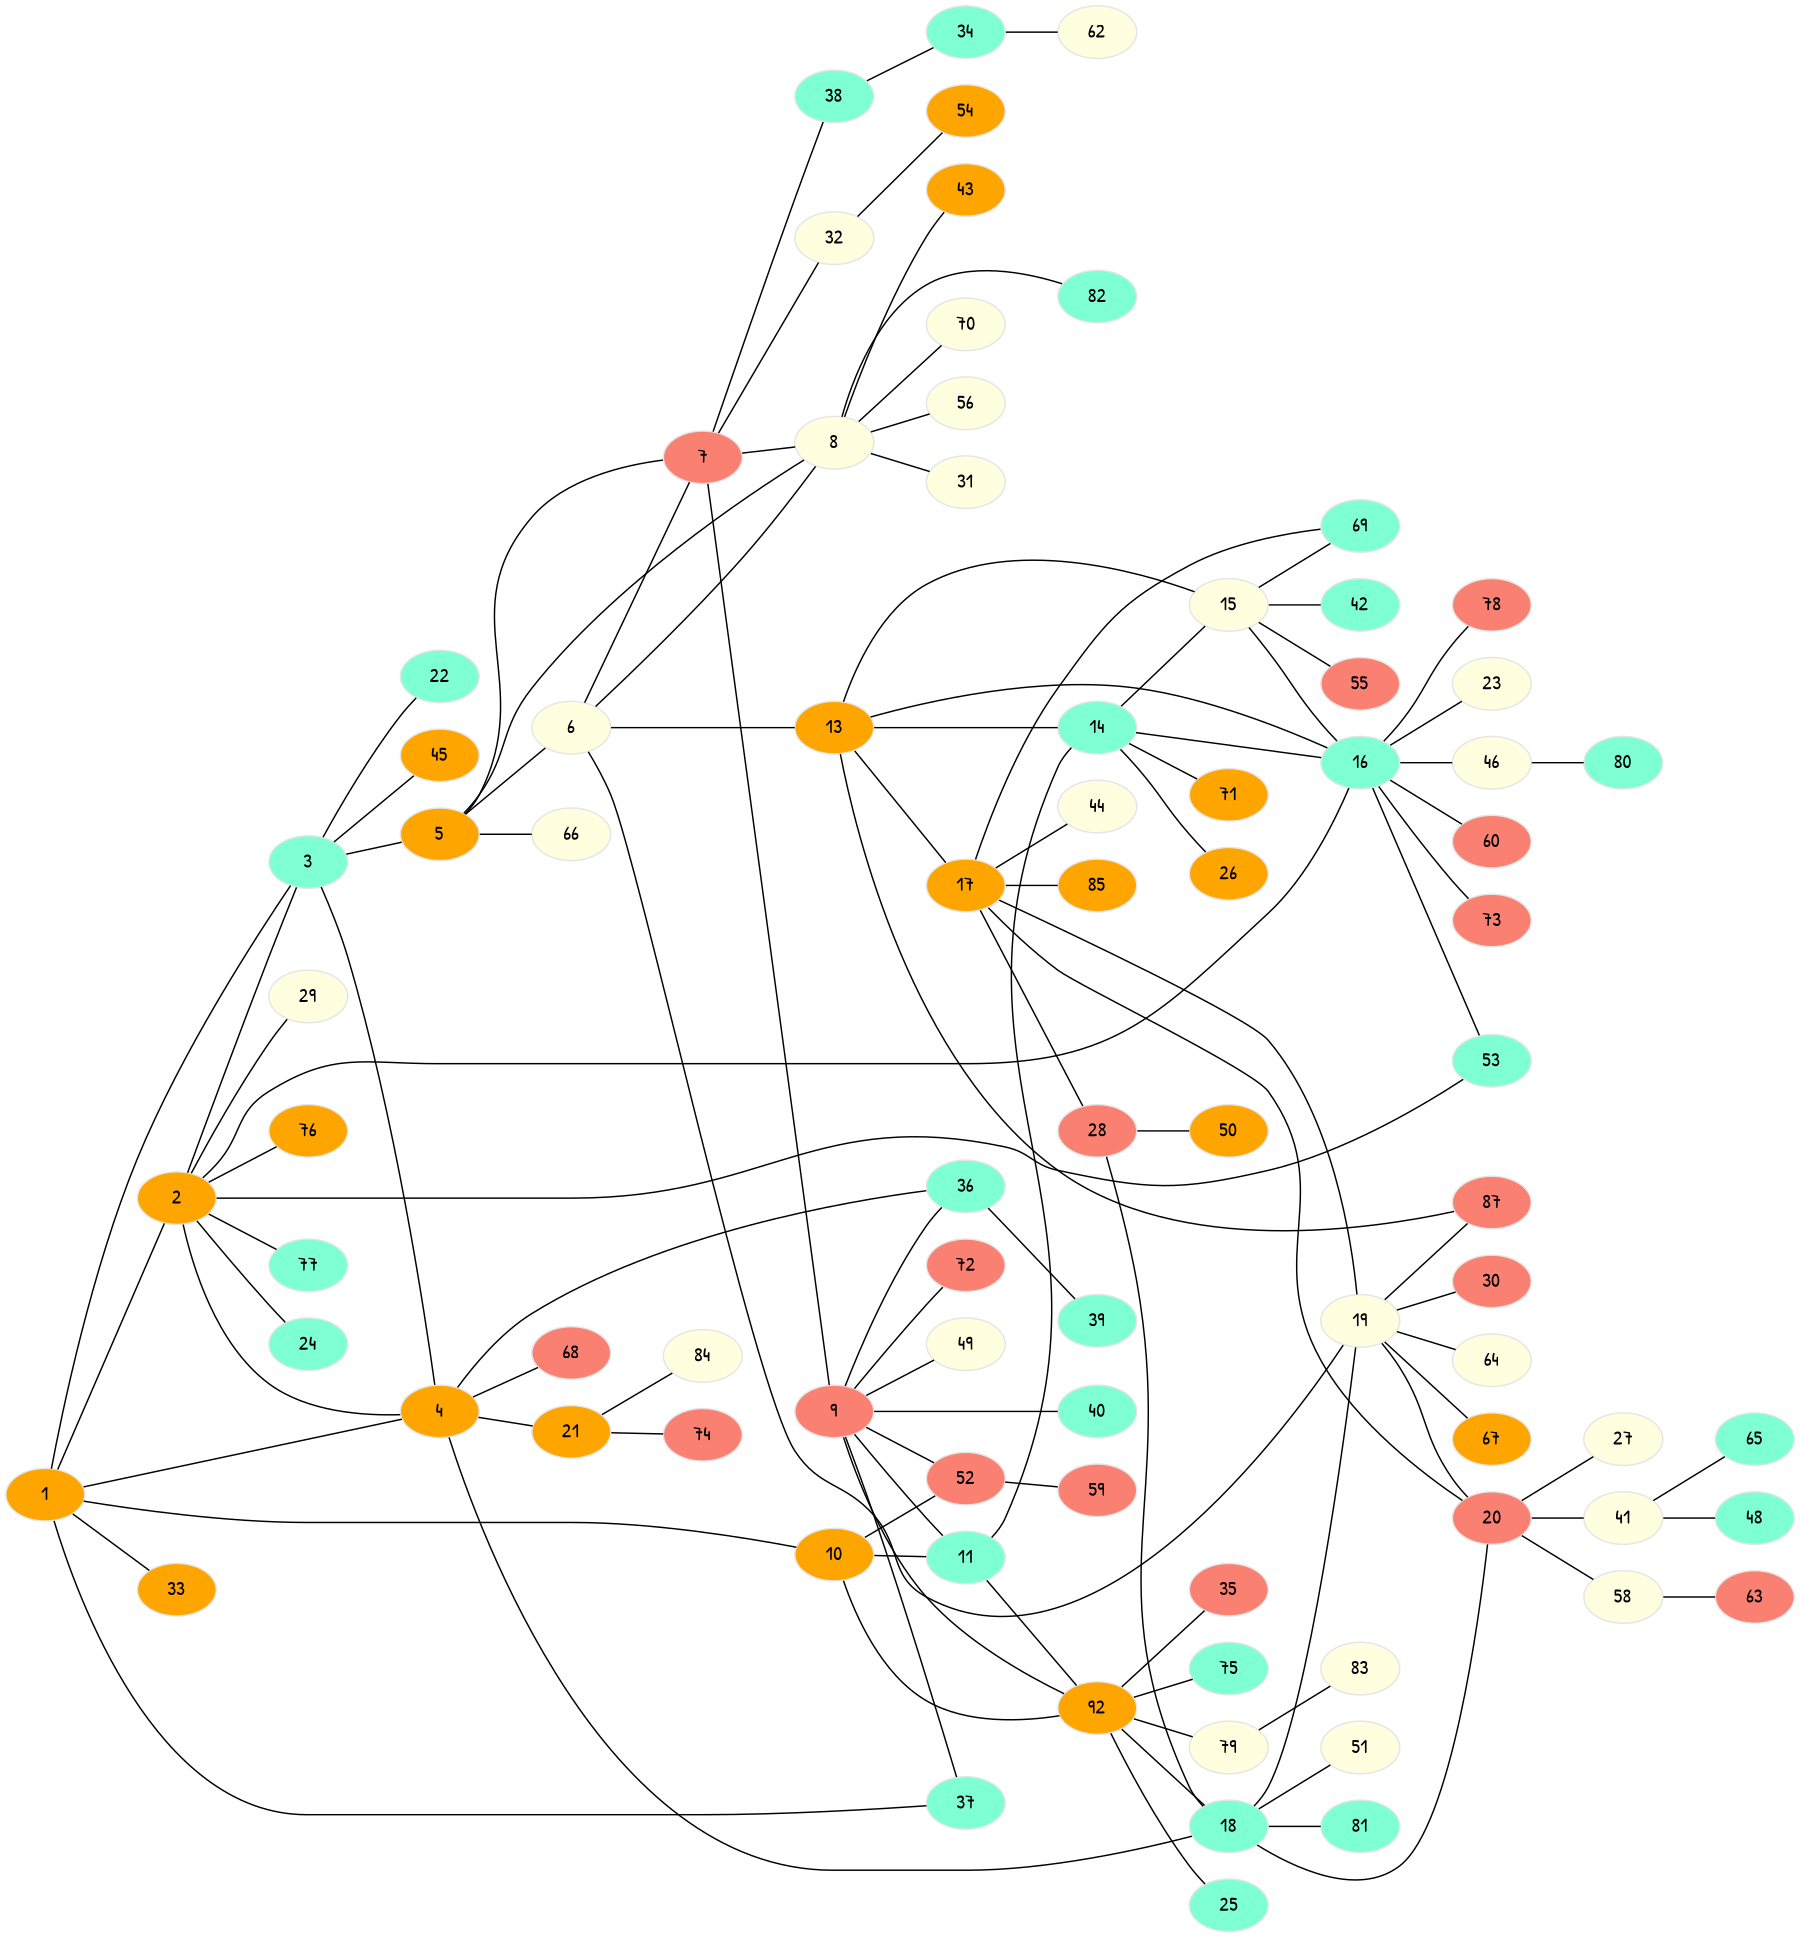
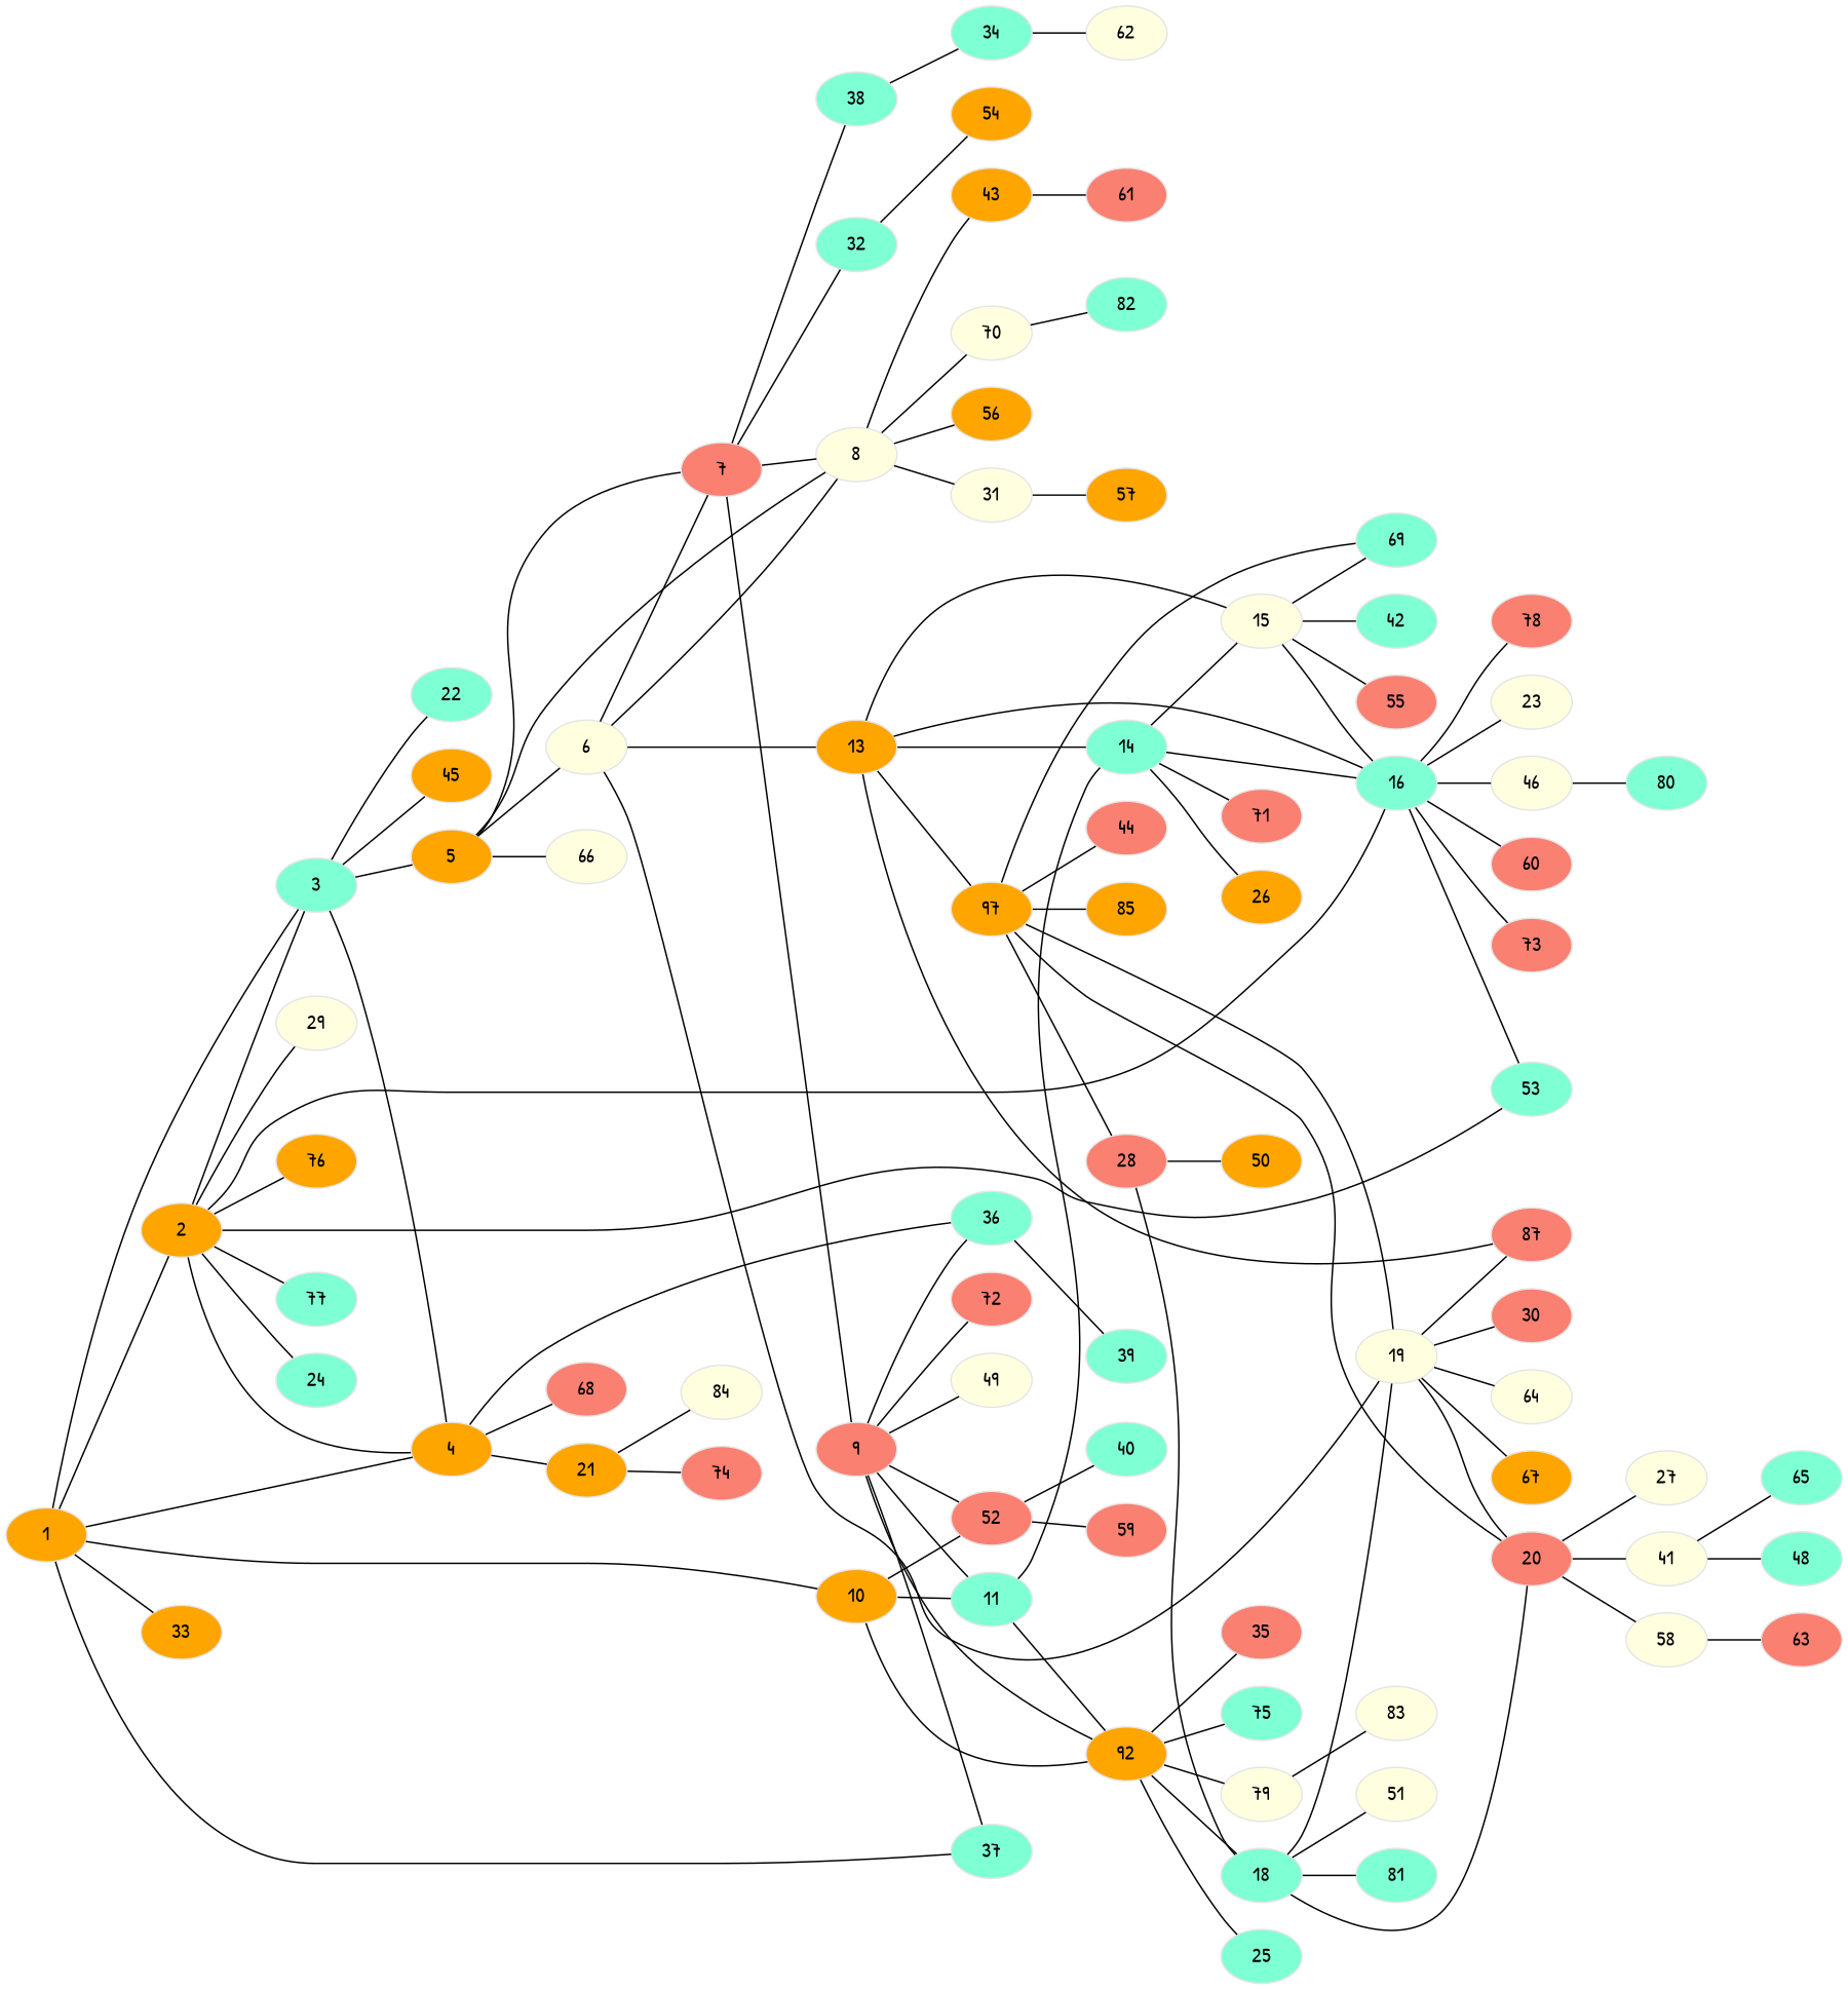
  graph {
    fontname="Patrick Hand"
    rankdir=LR
    node [color=gray90 fillcolor=aquamarine fontname="Patrick Hand" style=filled]
    edge [fontname="Patrick Hand"]
    1 [fillcolor=orange]
    2 [fillcolor=orange]
    3
    4 [fillcolor=orange]
    10 [fillcolor=orange]
    33 [fillcolor=orange]
    37
    16
    24
    29 [fillcolor=lightyellow]
    53
    76 [fillcolor=orange]
    77
    5 [fillcolor=orange]
    22
    45 [fillcolor=orange]
    18
    21 [fillcolor=orange]
    36
    68 [fillcolor=salmon]
    11
    n22 [fillcolor=orange label=92]
    52 [fillcolor=salmon]
    23 [fillcolor=lightyellow]
    46 [fillcolor=lightyellow]
    60 [fillcolor=salmon]
    73 [fillcolor=salmon]
    78 [fillcolor=salmon]
    6 [fillcolor=lightyellow]
    7 [fillcolor=salmon]
    8 [fillcolor=lightyellow]
    66 [fillcolor=lightyellow]
    19 [fillcolor=lightyellow]
    20 [fillcolor=salmon]
    51 [fillcolor=lightyellow]
    81
    74 [fillcolor=salmon]
    84 [fillcolor=lightyellow]
    39
    13 [fillcolor=orange]
    9 [fillcolor=salmon]
-   32 [fillcolor=lightyellow]
+   32
    38
    31 [fillcolor=lightyellow]
    43 [fillcolor=orange]
-   56 [fillcolor=lightyellow]
+   56 [fillcolor=orange]
    70 [fillcolor=lightyellow]
    82
    14
    15 [fillcolor=lightyellow]
-   17 [fillcolor=orange]
+   17 [fillcolor=orange label=97]
    n52 [fillcolor=salmon label=87]
    30 [fillcolor=salmon]
    64 [fillcolor=lightyellow]
    67 [fillcolor=orange]
    40
    49 [fillcolor=lightyellow]
    72 [fillcolor=salmon]
    54 [fillcolor=orange]
    34
+   57 [fillcolor=orange]
+   61 [fillcolor=salmon]
    25
    35 [fillcolor=salmon]
    75
    79 [fillcolor=lightyellow]
    59 [fillcolor=salmon]
    26 [fillcolor=orange]
-   71 [fillcolor=orange]
+   71 [fillcolor=salmon]
    83 [fillcolor=lightyellow]
    42
    55 [fillcolor=salmon]
    69
    28 [fillcolor=salmon]
-   44 [fillcolor=lightyellow]
+   44 [fillcolor=salmon]
    85 [fillcolor=orange]
    80
    27 [fillcolor=lightyellow]
    41 [fillcolor=lightyellow]
    58 [fillcolor=lightyellow]
    50 [fillcolor=orange]
    48
    65
    63 [fillcolor=salmon]
    62 [fillcolor=lightyellow]
    1 -- 2
    1 -- 3
    1 -- 4
    1 -- 10
    1 -- 33
    1 -- 37
    2 -- 3
    2 -- 4
    2 -- 16
    2 -- 24
    2 -- 29
    2 -- 53
    2 -- 76
    2 -- 77
    3 -- 4
    3 -- 5
    3 -- 22
    3 -- 45
-   4 -- 18
    4 -- 21
    4 -- 36
    4 -- 68
    10 -- 11
    10 -- n22
    10 -- 52
    16 -- 53
    16 -- 23
    16 -- 46
    16 -- 60
    16 -- 73
    16 -- 78
    5 -- 6
    5 -- 7
    5 -- 8
    5 -- 66
    18 -- 19
    18 -- 20
    18 -- 51
    18 -- 81
    21 -- 74
    21 -- 84
    36 -- 39
    11 -- n22
    11 -- 14
    n22 -- 18
    n22 -- 25
    n22 -- 35
    n22 -- 75
    n22 -- 79
    52 -- 59
    46 -- 80
    6 -- 7
    6 -- 8
    6 -- 19
    6 -- 13
    7 -- 8
    7 -- 9
    7 -- 32
    7 -- 38
    8 -- 31
    8 -- 43
    8 -- 56
    8 -- 70
-   8 -- 82
+   70 -- 82
    19 -- 20
    19 -- n52
    19 -- 30
    19 -- 64
    19 -- 67
    20 -- 27
    20 -- 41
    20 -- 58
    13 -- 16
    13 -- 14
    13 -- 15
    13 -- 17
    13 -- n52
    9 -- 37
    9 -- 36
    9 -- 11
    9 -- n22
    9 -- 52
-   9 -- 40
+   52 -- 40
    9 -- 49
    9 -- 72
    32 -- 54
    38 -- 34
+   31 -- 57
+   43 -- 61
    14 -- 16
    14 -- 15
    14 -- 26
    14 -- 71
    15 -- 16
    15 -- 42
    15 -- 55
    15 -- 69
    17 -- 19
    17 -- 20
    17 -- 69
    17 -- 28
    17 -- 44
    17 -- 85
    34 -- 62
    79 -- 83
    28 -- 18
    28 -- 50
    41 -- 48
    41 -- 65
    58 -- 63
  }
